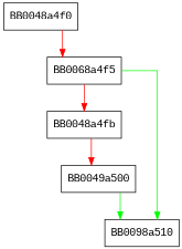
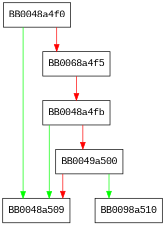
  digraph {
    fontname="Liberation Mono"
    splines=ortho
    node [fontname="Liberation Mono" shape=box]
    edge [color=green fontname="Liberation Mono"]
    BB0048a4f0
+   BB0048a509
    n3 [label=BB0068a4f5]
    n4 [label=BB0098a510]
    BB0048a4fb
    n6 [label=BB0049a500]
+   BB0048a4f0 -> BB0048a509
    BB0048a4f0 -> n3 [color=red]
-   n3 -> n4
    n3 -> BB0048a4fb [color=red]
+   BB0048a4fb -> BB0048a509
    BB0048a4fb -> n6 [color=red]
+   n6 -> BB0048a509 [color=red]
    n6 -> n4
  }
